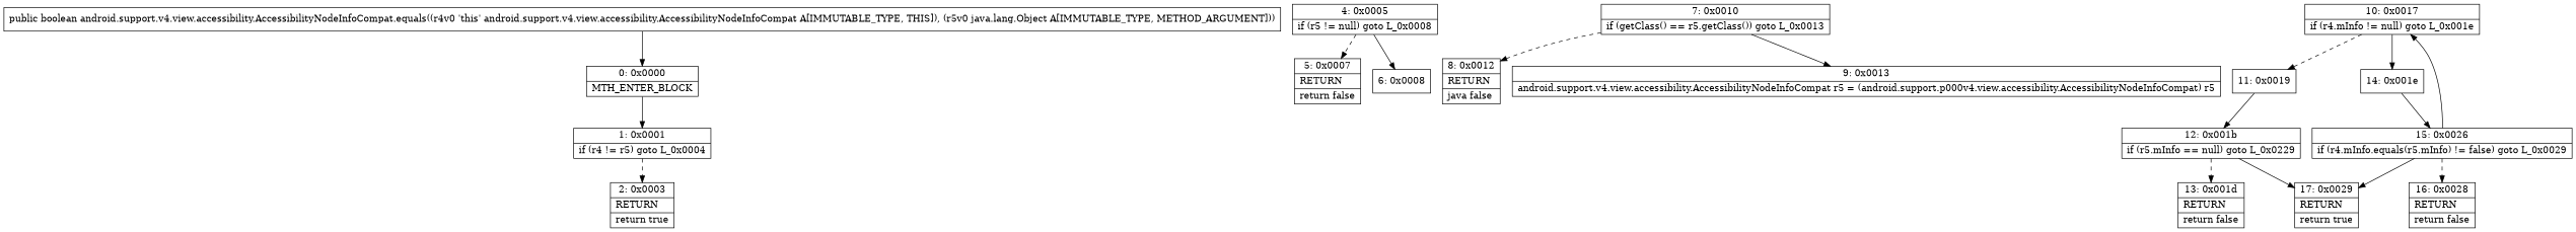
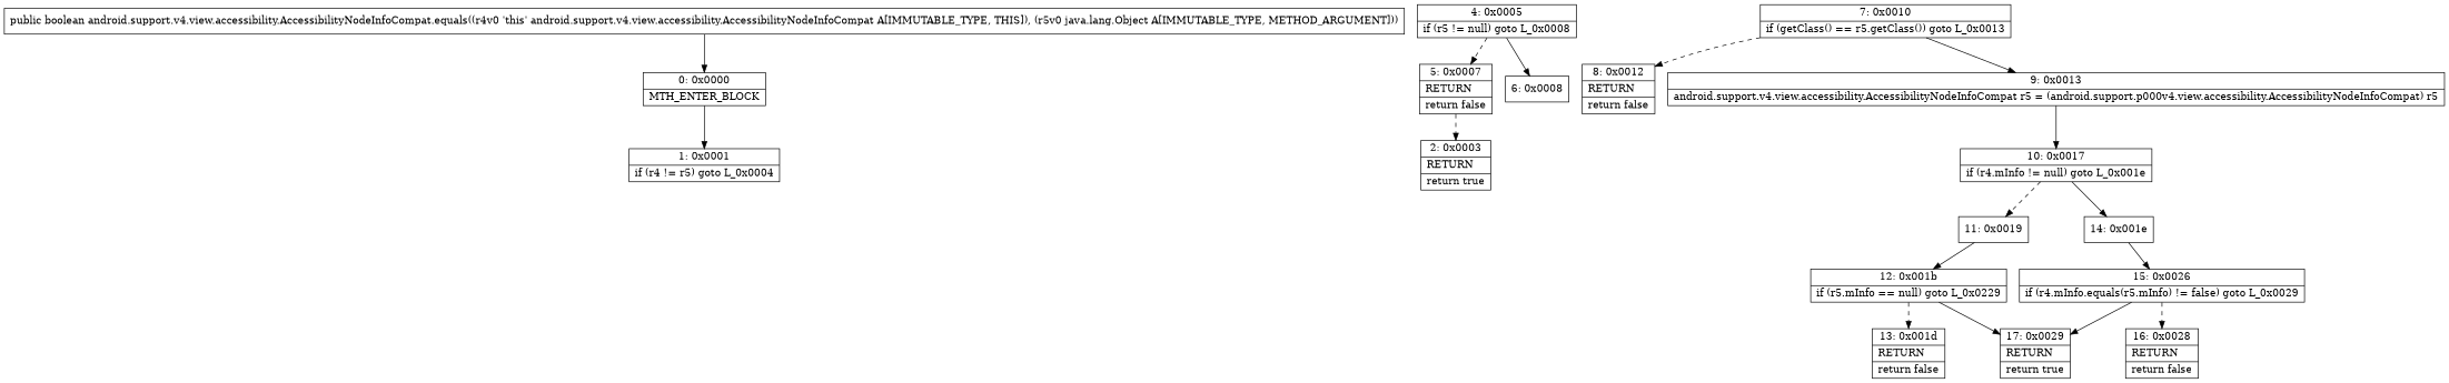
  digraph {
    node [shape=record]
    n1 [label="{0\:\ 0x0000|MTH_ENTER_BLOCK\l}"]
    n2 [label="{1\:\ 0x0001|if (r4 != r5) goto L_0x0004\l}"]
    n3 [label="{2\:\ 0x0003|RETURN\l|return true\l}"]
    n4 [label="{4\:\ 0x0005|if (r5 != null) goto L_0x0008\l}"]
    n5 [label="{5\:\ 0x0007|RETURN\l|return false\l}"]
    n6 [label="{6\:\ 0x0008}"]
    n7 [label="{7\:\ 0x0010|if (getClass() == r5.getClass()) goto L_0x0013\l}"]
-   n8 [label="{8\:\ 0x0012|RETURN\l|java false\l}"]
+   n8 [label="{8\:\ 0x0012|RETURN\l|return false\l}"]
    n9 [label="{9\:\ 0x0013|android.support.v4.view.accessibility.AccessibilityNodeInfoCompat r5 = (android.support.p000v4.view.accessibility.AccessibilityNodeInfoCompat) r5\l}"]
    n10 [label="{10\:\ 0x0017|if (r4.mInfo != null) goto L_0x001e\l}"]
    n11 [label="{11\:\ 0x0019}"]
    n12 [label="{14\:\ 0x001e}"]
    n13 [label="{12\:\ 0x001b|if (r5.mInfo == null) goto L_0x0229\l}"]
    n14 [label="{15\:\ 0x0026|if (r4.mInfo.equals(r5.mInfo) != false) goto L_0x0029\l}"]
    n15 [label="{13\:\ 0x001d|RETURN\l|return false\l}"]
    n16 [label="{17\:\ 0x0029|RETURN\l|return true\l}"]
    n17 [label="{16\:\ 0x0028|RETURN\l|return false\l}"]
    n18 [label="{public boolean android.support.v4.view.accessibility.AccessibilityNodeInfoCompat.equals((r4v0 'this' android.support.v4.view.accessibility.AccessibilityNodeInfoCompat A[IMMUTABLE_TYPE, THIS]), (r5v0 java.lang.Object A[IMMUTABLE_TYPE, METHOD_ARGUMENT])) }"]
    n1 -> n2
-   n2 -> n3 [style=dashed]
+   n5 -> n3 [style=dashed]
    n4 -> n5 [style=dashed]
    n4 -> n6
    n7 -> n8 [style=dashed]
    n7 -> n9
-   n14 -> n10
+   n9 -> n10
    n10 -> n11 [style=dashed]
    n10 -> n12
    n11 -> n13
    n12 -> n14
    n13 -> n15 [style=dashed]
    n13 -> n16
    n14 -> n16
    n14 -> n17 [style=dashed]
    n18 -> n1
  }
